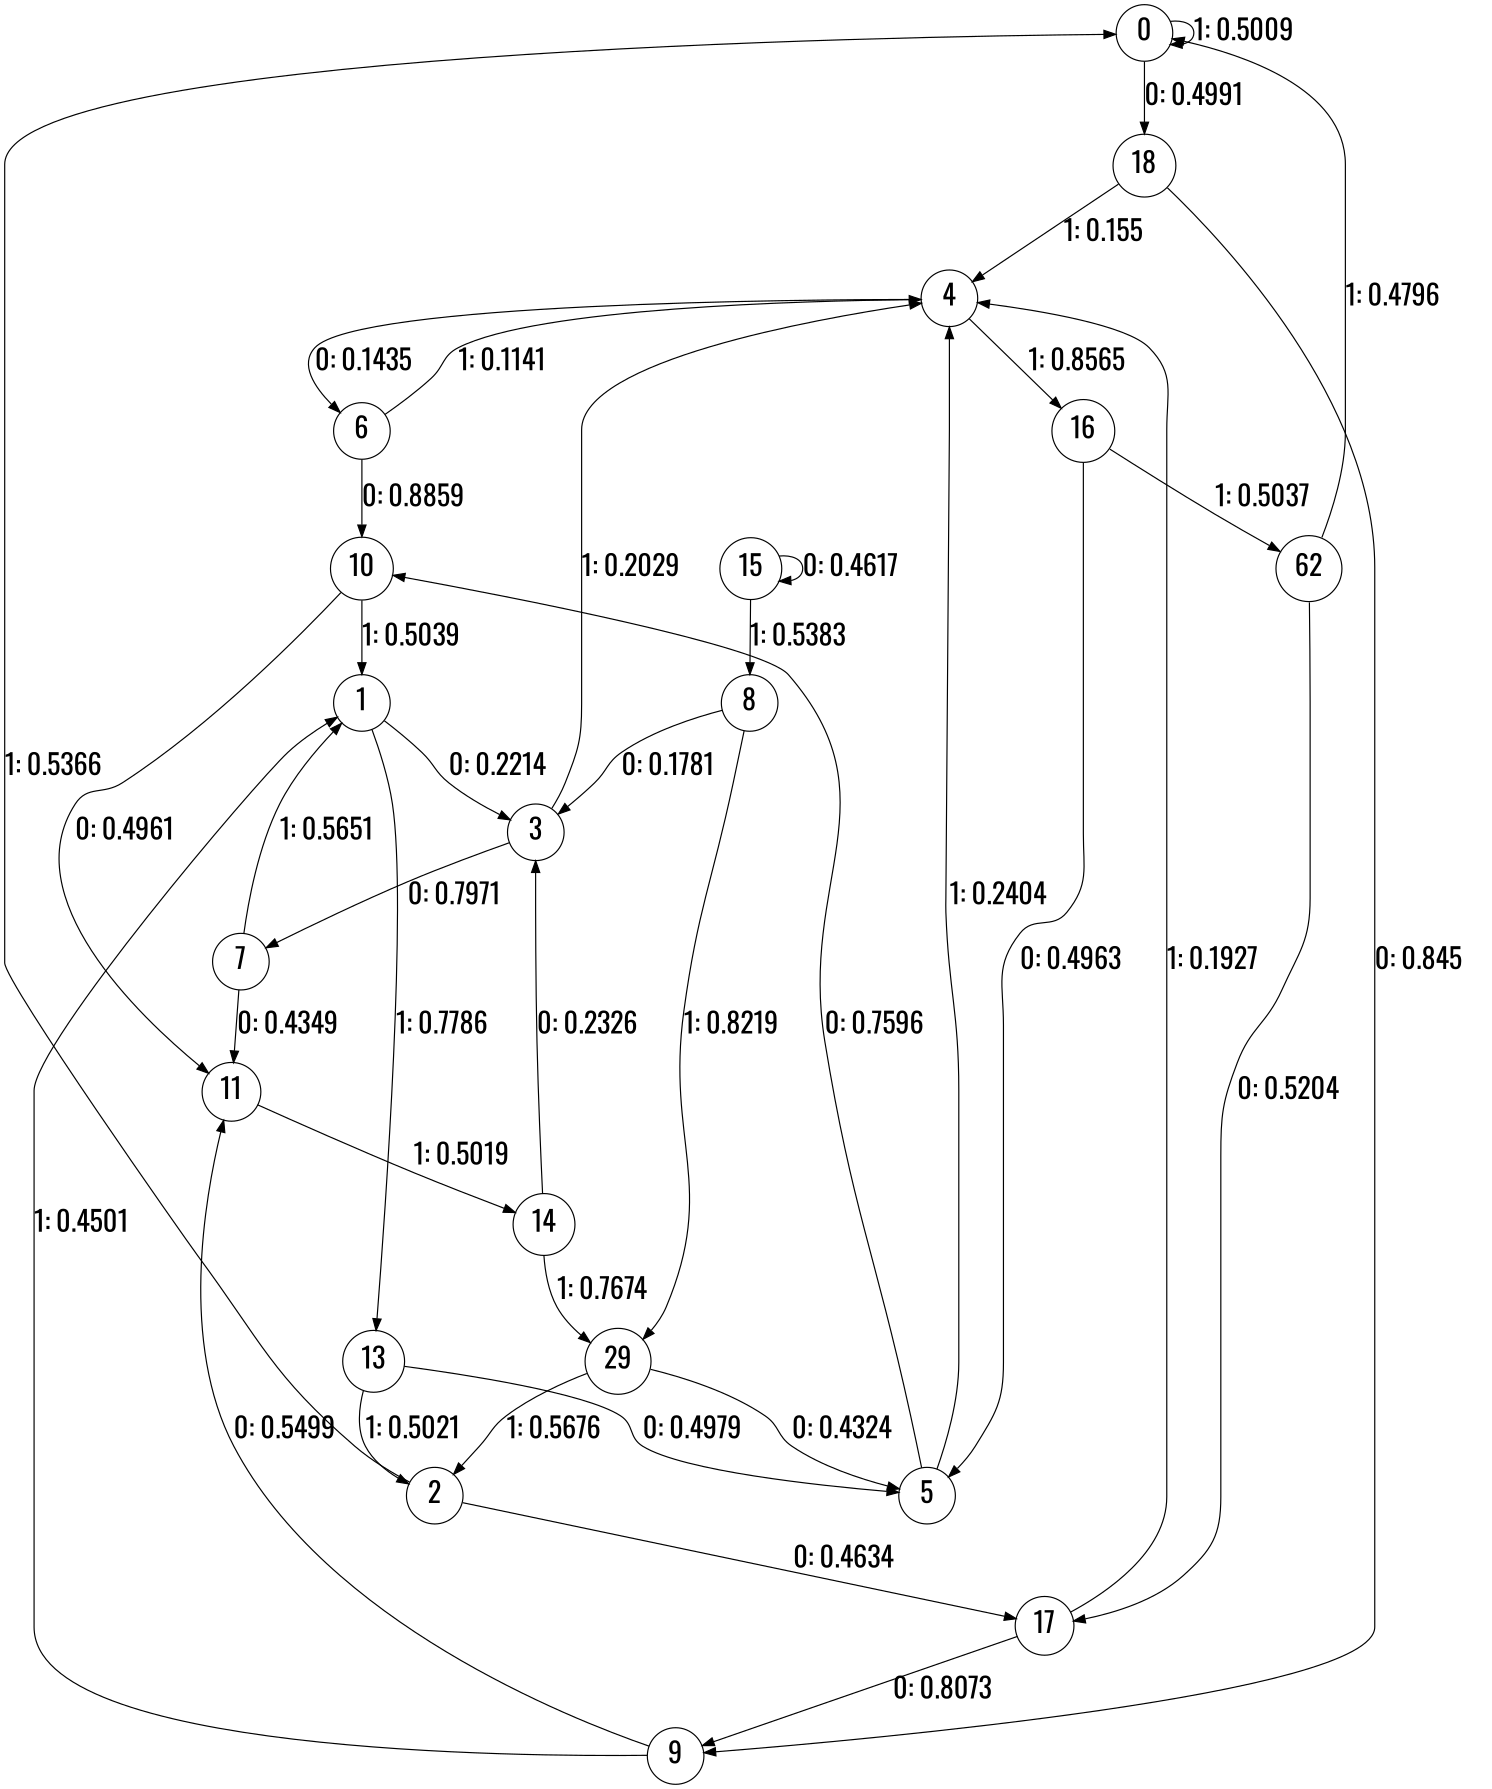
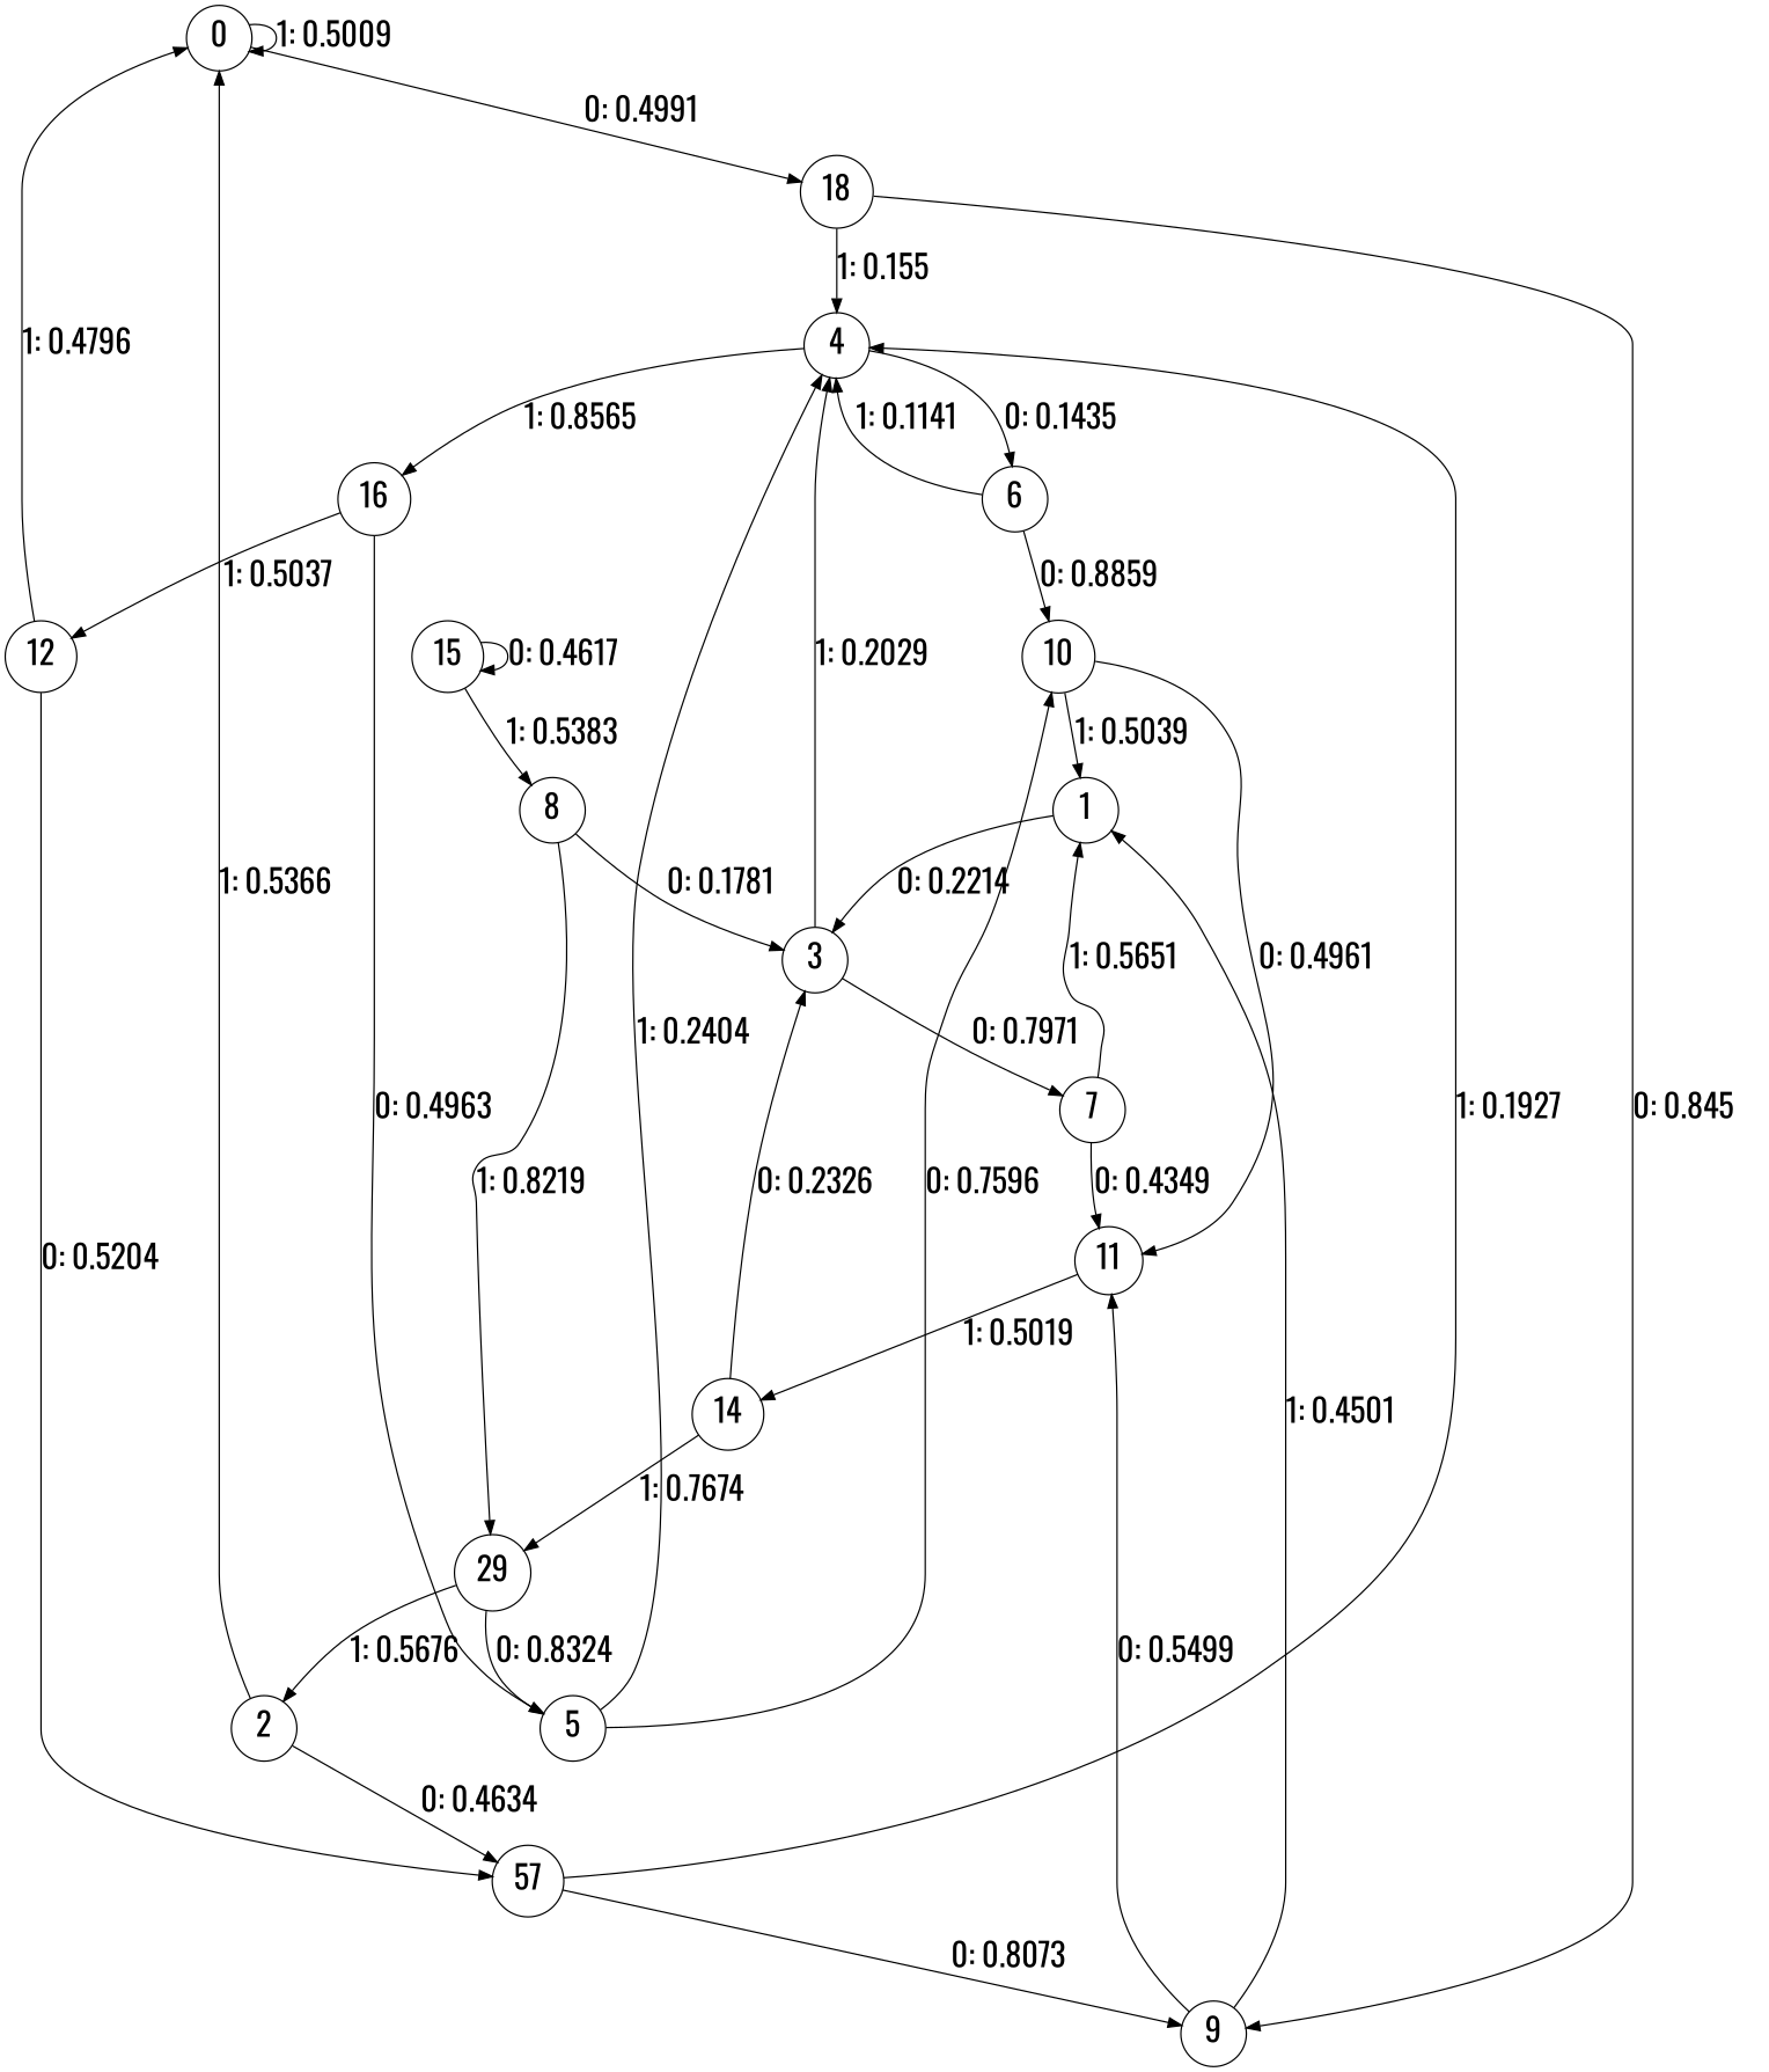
  digraph {
    fontname=Oswald
    node [fontname=Oswald fontsize=24 shape=circle]
    edge [fontname=Oswald fontsize=24]
    0
    18
    4
    9
    6
    16
    1
    11
    3
-   13
    7
    2
    5
-   17
+   17 [label=57]
    10
    14
-   12 [label=62]
+   12
    n18 [label=29]
    8
    15
    0 -> 0 [label="1: 0.5009   "]
    0 -> 18 [label="0: 0.4991   "]
    18 -> 4 [label="1: 0.155    "]
    18 -> 9 [label="0: 0.845    "]
    4 -> 6 [label="0: 0.1435   "]
    4 -> 16 [label="1: 0.8565   "]
    9 -> 1 [label="1: 0.4501   "]
    9 -> 11 [label="0: 0.5499   "]
    6 -> 4 [label="1: 0.1141   "]
    6 -> 10 [label="0: 0.8859   "]
    16 -> 5 [label="0: 0.4963   "]
    16 -> 12 [label="1: 0.5037   "]
    1 -> 3 [label="0: 0.2214   "]
-   1 -> 13 [label="1: 0.7786   "]
    11 -> 14 [label="1: 0.5019   "]
    3 -> 4 [label="1: 0.2029   "]
    3 -> 7 [label="0: 0.7971   "]
-   13 -> 2 [label="1: 0.5021   "]
-   13 -> 5 [label="0: 0.4979   "]
    7 -> 1 [label="1: 0.5651   "]
    7 -> 11 [label="0: 0.4349   "]
    2 -> 0 [label="1: 0.5366   "]
    2 -> 17 [label="0: 0.4634   "]
    5 -> 4 [label="1: 0.2404   "]
    5 -> 10 [label="0: 0.7596   "]
    17 -> 4 [label="1: 0.1927   "]
    17 -> 9 [label="0: 0.8073   "]
    10 -> 1 [label="1: 0.5039   "]
    10 -> 11 [label="0: 0.4961   "]
    14 -> 3 [label="0: 0.2326   "]
    14 -> n18 [label="1: 0.7674   "]
    12 -> 0 [label="1: 0.4796   "]
    12 -> 17 [label="0: 0.5204   "]
    n18 -> 2 [label="1: 0.5676   "]
-   n18 -> 5 [label="0: 0.4324   "]
+   n18 -> 5 [label="0: 0.8324   "]
    8 -> 3 [label="0: 0.1781   "]
    8 -> n18 [label="1: 0.8219   "]
    15 -> 8 [label="1: 0.5383   "]
    15 -> 15 [label="0: 0.4617   "]
  }
